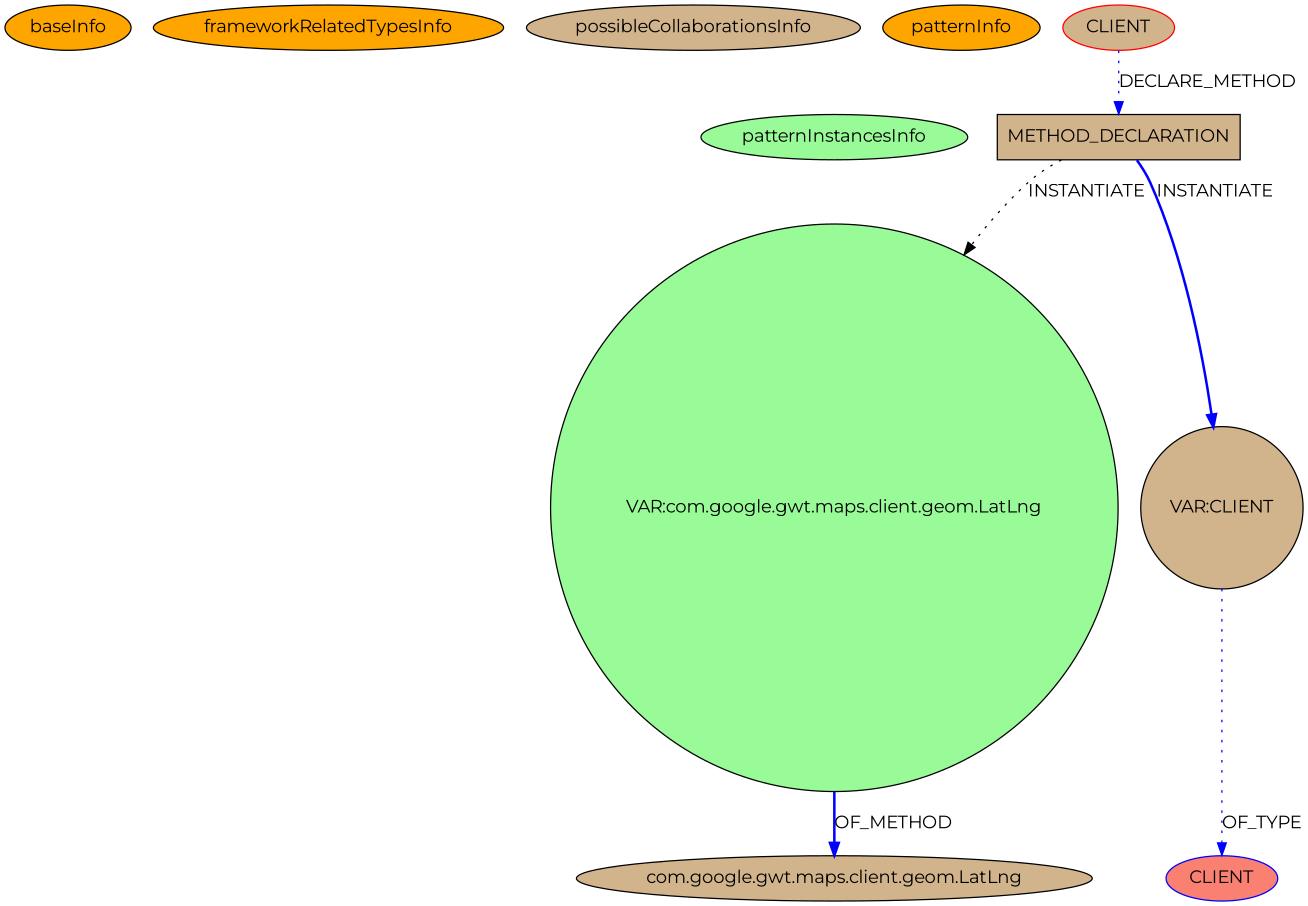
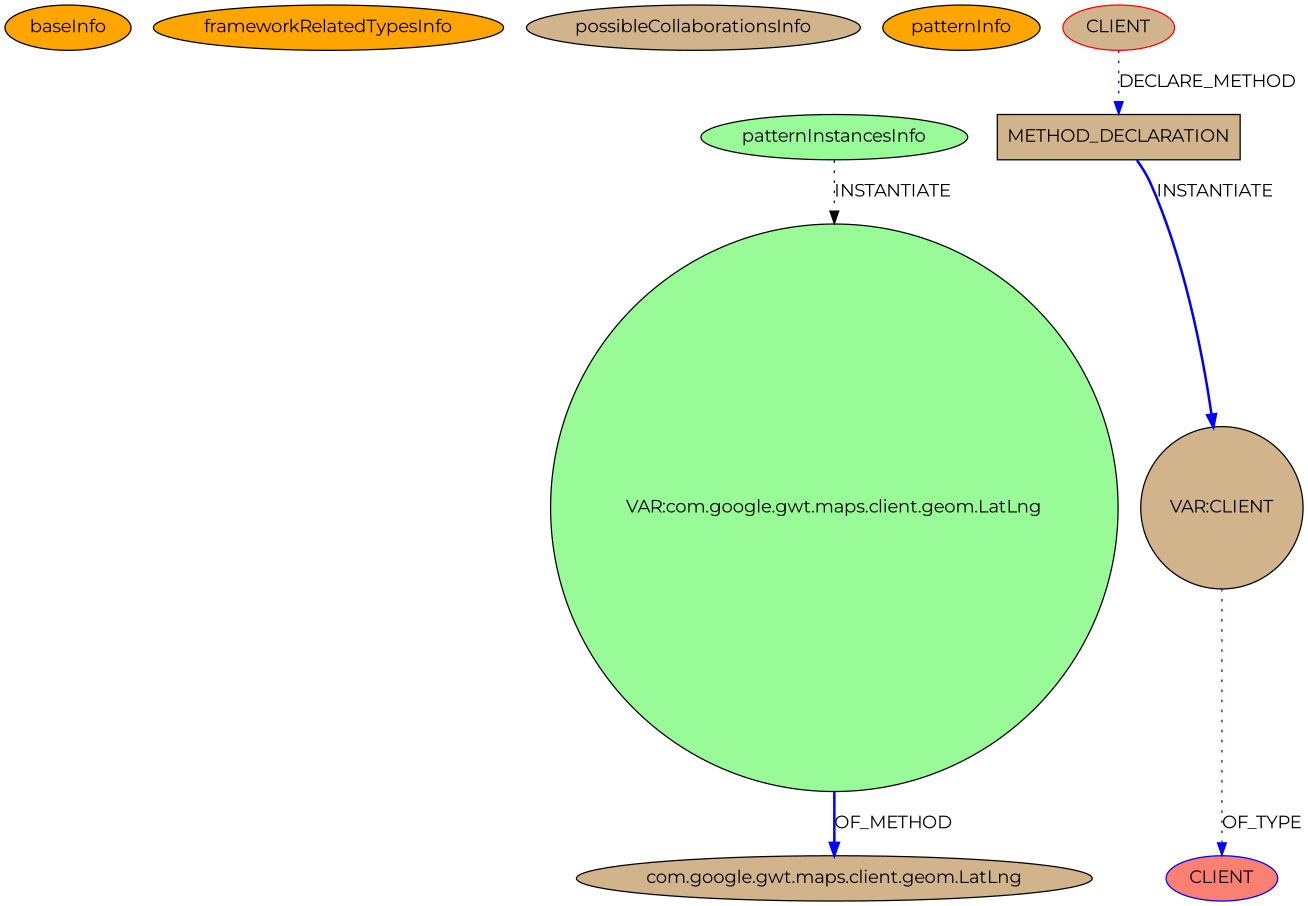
  digraph {
    fontname=Montserrat
    node [fillcolor=tan fontname=Montserrat style=filled isFrameworkType=false]
    edge [color=blue fontname=Montserrat style=dotted]
    baseInfo [category=pattern fillcolor=orange graphId=2058 isAnonymous=false possibleRelation=false isFrameworkType=""]
    frameworkRelatedTypesInfo [fillcolor=orange isFrameworkType=""]
    possibleCollaborationsInfo [isFrameworkType=""]
    patternInfo [fillcolor=orange frequency=2.0 patternRootClient=0 isFrameworkType=""]
    patternInstancesInfo [0="rwl-GoogleMapWidget~/rwl-GoogleMapWidget/GoogleMapWidget-master/src/main/java/org/vaadin/hezamu/googlemapwidget/widgetset/client/ui/VGoogleMap.java~VGoogleMap~4438" 1="rwl-GoogleMapWidget~/rwl-GoogleMapWidget/GoogleMapWidget-master/src/main/java/org/vaadin/hezamu/googlemapwidget/widgetset/client/ui/VGoogleMap.java~MarkerRetrieveCommand~4442" fillcolor=palegreen isFrameworkType=""]
    n6 [label="com.google.gwt.maps.client.geom.LatLng" vertexType=FRAMEWORK_CLASS_TYPE]
    n7 [fillcolor=palegreen label="VAR:com.google.gwt.maps.client.geom.LatLng" shape=circle vertexType=VARIABLE_EXPRESION]
    n8 [label=METHOD_DECLARATION shape=box vertexType=CLIENT_METHOD_DECLARATION]
    n9 [label="VAR:CLIENT" shape=circle vertexType=VARIABLE_EXPRESION]
    n10 [color=blue fillcolor=salmon label=CLIENT vertexType=REFERENCE_CLIENT_CLASS_DECLARATION]
    n11 [color=red label=CLIENT vertexType=ROOT_CLIENT_CLASS_DECLARATION]
    n7 -> n6 [label=OF_METHOD style=bold]
-   n8 -> n7 [color=black label=INSTANTIATE]
+   patternInstancesInfo -> n7 [color=black label=INSTANTIATE]
    n8 -> n9 [label=INSTANTIATE style=bold]
    n9 -> n10 [label=OF_TYPE]
    n11 -> n8 [label=DECLARE_METHOD]
  }
